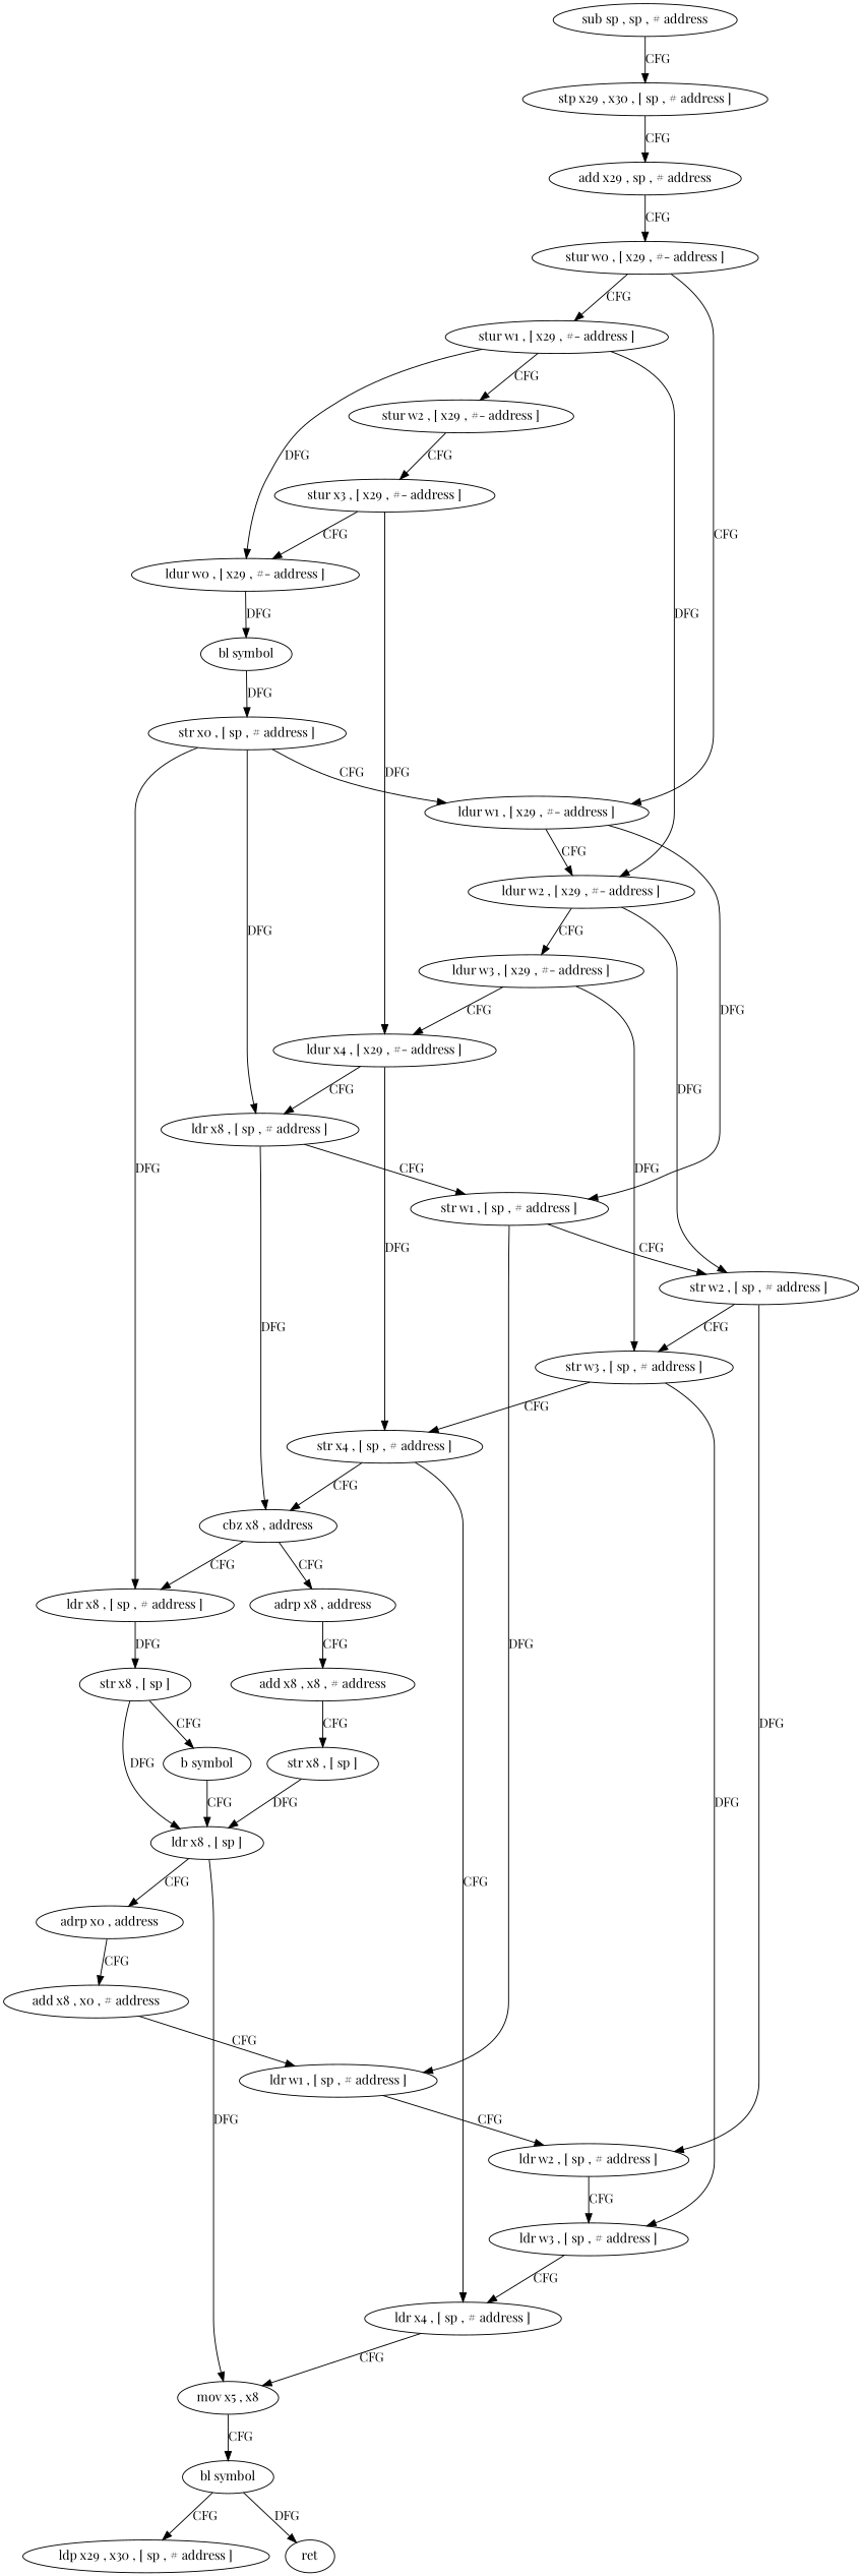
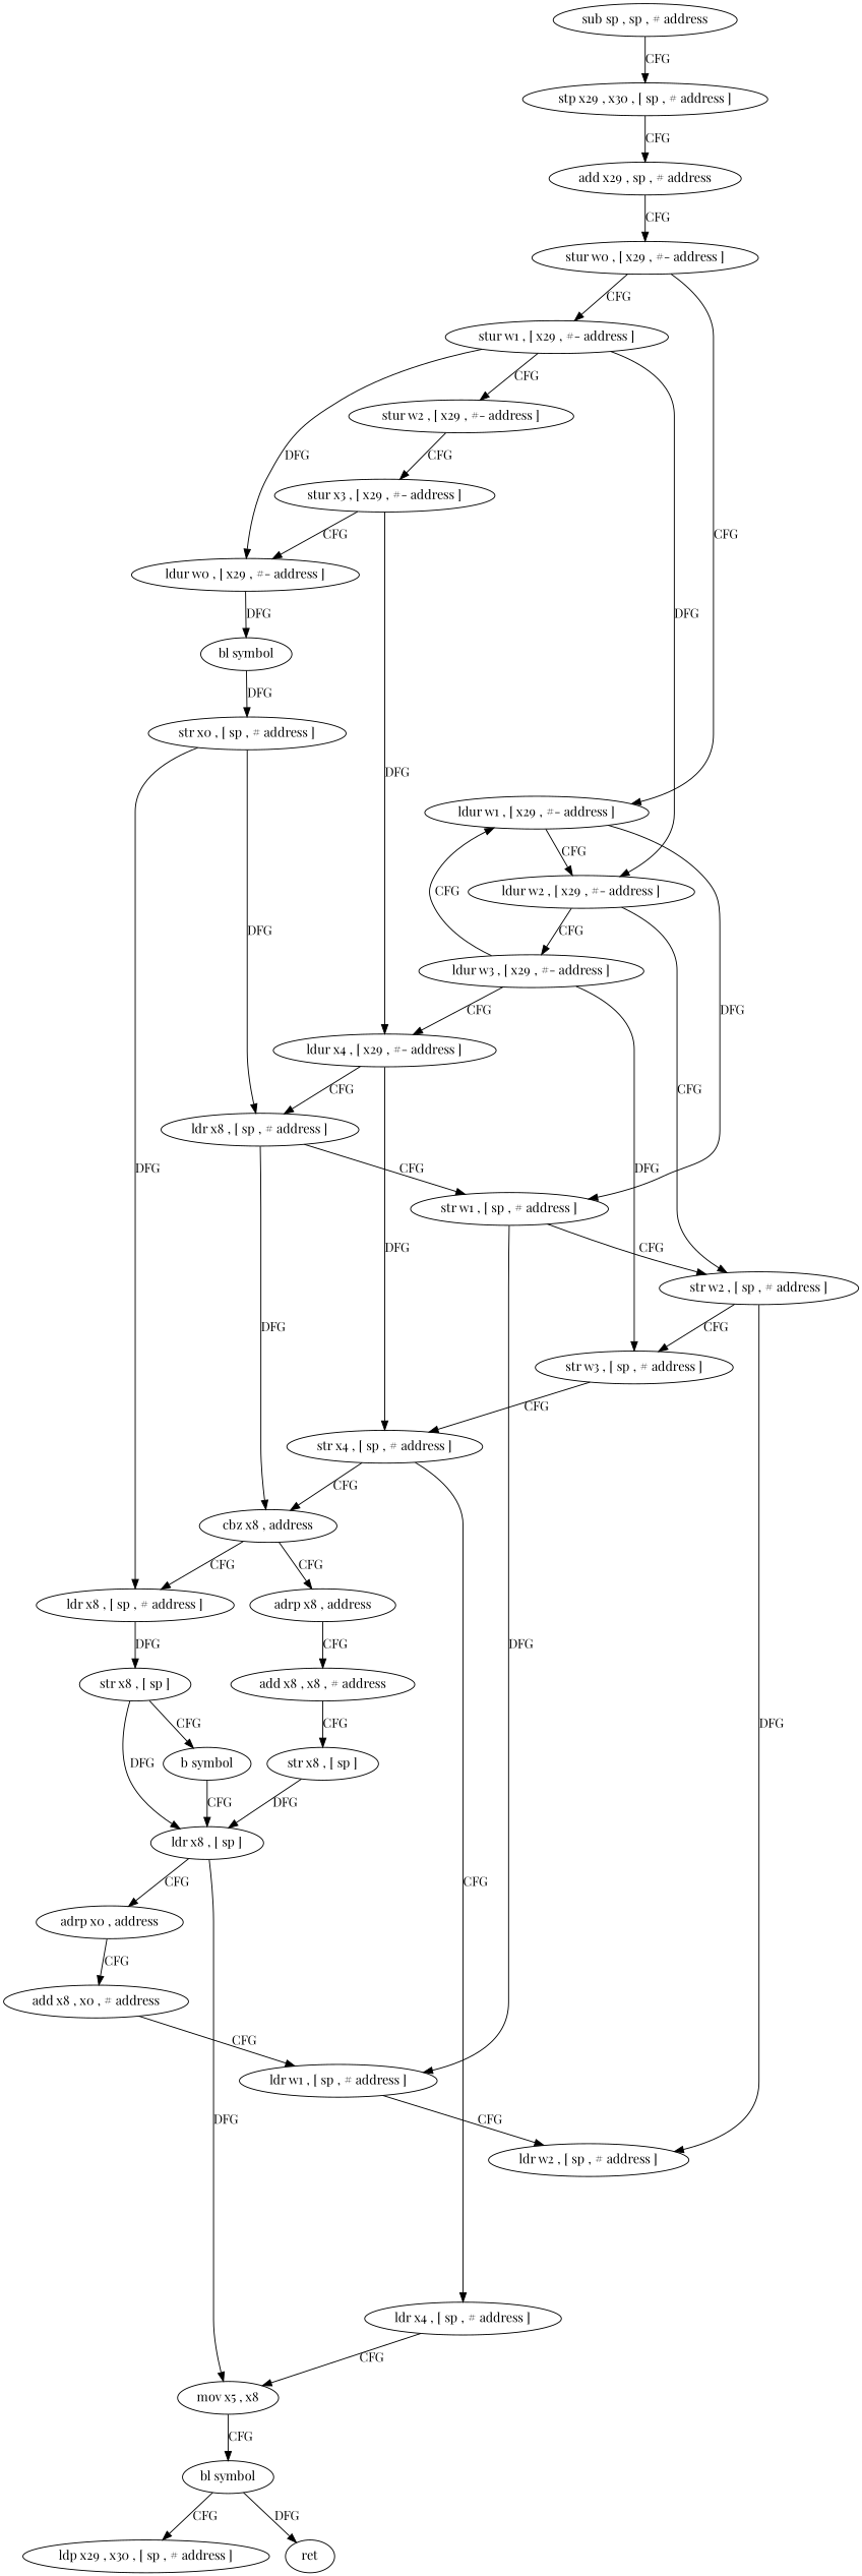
  digraph {
    fontname="Playfair Display"
    node [fontname="Playfair Display"]
    edge [fontname="Playfair Display"]
    n1 [label="sub sp , sp , # address"]
    n2 [label="stp x29 , x30 , [ sp , # address ]"]
    n3 [label="add x29 , sp , # address"]
    n4 [label="stur w0 , [ x29 , #- address ]"]
    n5 [label="stur w1 , [ x29 , #- address ]"]
    n6 [label="ldur w1 , [ x29 , #- address ]"]
    n7 [label="stur w2 , [ x29 , #- address ]"]
    n8 [label="ldur w0 , [ x29 , #- address ]"]
    n9 [label="ldur w2 , [ x29 , #- address ]"]
    n10 [label="str w1 , [ sp , # address ]"]
    n11 [label="stur x3 , [ x29 , #- address ]"]
    n12 [label="bl symbol"]
    n13 [label="ldur w3 , [ x29 , #- address ]"]
    n14 [label="str w2 , [ sp , # address ]"]
    n15 [label="ldur x4 , [ x29 , #- address ]"]
    n16 [label="str w3 , [ sp , # address ]"]
    n17 [label="ldr x8 , [ sp , # address ]"]
    n18 [label="str x4 , [ sp , # address ]"]
    n19 [label="str x0 , [ sp , # address ]"]
    n20 [label="ldr x8 , [ sp , # address ]"]
    n21 [label="cbz x8 , address"]
    n22 [label="str x8 , [ sp ]"]
    n23 [label="ldr w1 , [ sp , # address ]"]
    n24 [label="ldr w2 , [ sp , # address ]"]
-   n25 [label="ldr w3 , [ sp , # address ]"]
    n26 [label="ldr x4 , [ sp , # address ]"]
    n27 [label="adrp x8 , address"]
    n28 [label="mov x5 , x8"]
    n29 [label="add x8 , x8 , # address"]
    n30 [label="str x8 , [ sp ]"]
    n31 [label="ldr x8 , [ sp ]"]
    n32 [label="b symbol"]
    n33 [label="adrp x0 , address"]
    n34 [label="add x8 , x0 , # address"]
    n35 [label="bl symbol"]
    n36 [label="ldp x29 , x30 , [ sp , # address ]"]
    n37 [label=ret]
    n1 -> n2 [label=CFG]
    n2 -> n3 [label=CFG]
    n3 -> n4 [label=CFG]
    n4 -> n5 [label=CFG]
    n4 -> n6 [label=CFG]
    n5 -> n7 [label=CFG]
    n5 -> n8 [label=DFG]
    n5 -> n9 [label=DFG]
    n6 -> n9 [label=CFG]
    n6 -> n10 [label=DFG]
    n7 -> n11 [label=CFG]
    n8 -> n12 [label=DFG]
    n9 -> n13 [label=CFG]
-   n9 -> n14 [label=DFG]
+   n9 -> n14 [label=CFG]
    n10 -> n14 [label=CFG]
    n10 -> n23 [label=DFG]
    n11 -> n8 [label=CFG]
    n11 -> n15 [label=DFG]
    n12 -> n19 [label=DFG]
    n13 -> n15 [label=CFG]
    n13 -> n16 [label=DFG]
    n14 -> n16 [label=CFG]
    n14 -> n24 [label=DFG]
    n15 -> n17 [label=CFG]
    n15 -> n18 [label=DFG]
    n16 -> n18 [label=CFG]
-   n16 -> n25 [label=DFG]
    n17 -> n10 [label=CFG]
    n17 -> n21 [label=DFG]
    n18 -> n21 [label=CFG]
    n18 -> n26 [label=CFG]
-   n19 -> n6 [label=CFG]
+   n13 -> n6 [label=CFG]
    n19 -> n17 [label=DFG]
    n19 -> n20 [label=DFG]
    n20 -> n22 [label=DFG]
    n21 -> n20 [label=CFG]
    n21 -> n27 [label=CFG]
    n22 -> n31 [label=DFG]
    n22 -> n32 [label=CFG]
    n23 -> n24 [label=CFG]
-   n24 -> n25 [label=CFG]
-   n25 -> n26 [label=CFG]
    n26 -> n28 [label=CFG]
    n27 -> n29 [label=CFG]
    n28 -> n35 [label=CFG]
    n29 -> n30 [label=CFG]
    n30 -> n31 [label=DFG]
    n31 -> n28 [label=DFG]
    n31 -> n33 [label=CFG]
    n32 -> n31 [label=CFG]
    n33 -> n34 [label=CFG]
    n34 -> n23 [label=CFG]
    n35 -> n36 [label=CFG]
    n35 -> n37 [label=DFG]
  }
